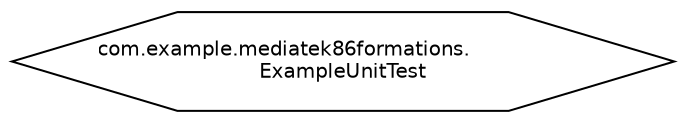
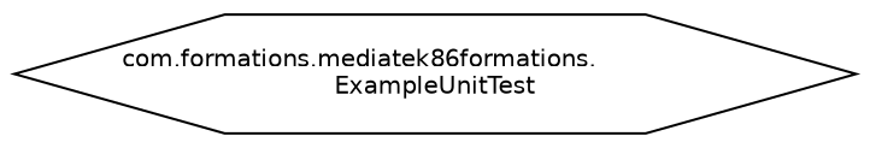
  digraph {
    rankdir=TB
-   n1 [color=black fillcolor=white fontname=Helvetica fontsize=10 height=0.2 label="com.example.mediatek86formations.\lExampleUnitTest" shape=hexagon style=filled width=0.4]
+   n1 [color=black fillcolor=white fontname=Helvetica fontsize=10 height=0.2 label="com.formations.mediatek86formations.\lExampleUnitTest" shape=hexagon style=filled width=0.4]
  }
